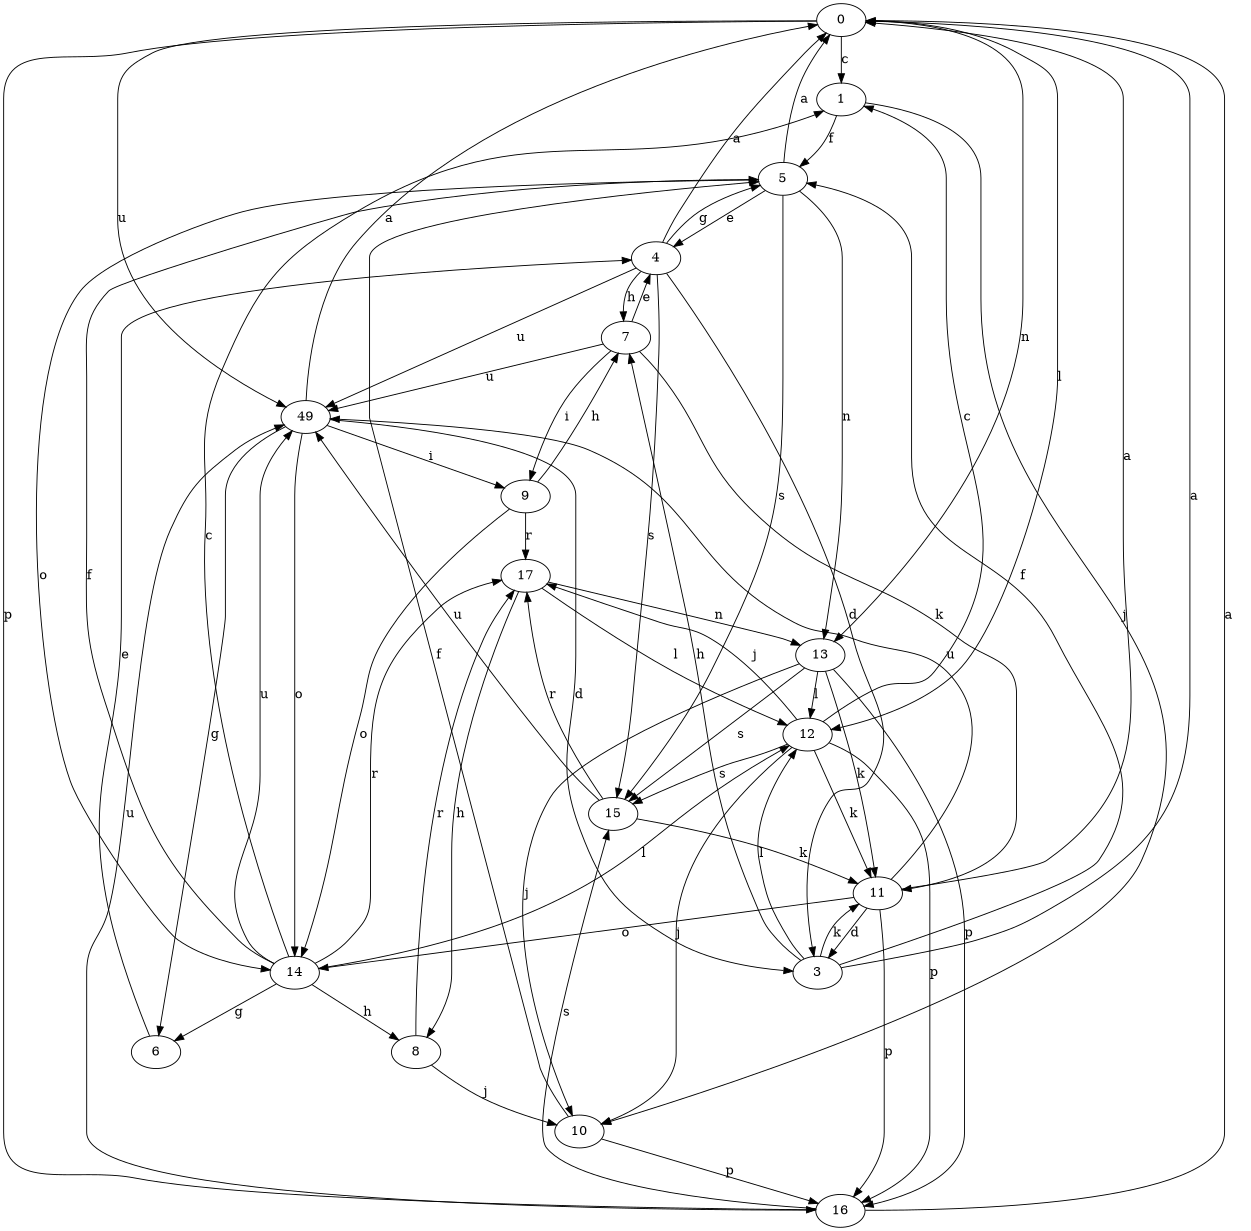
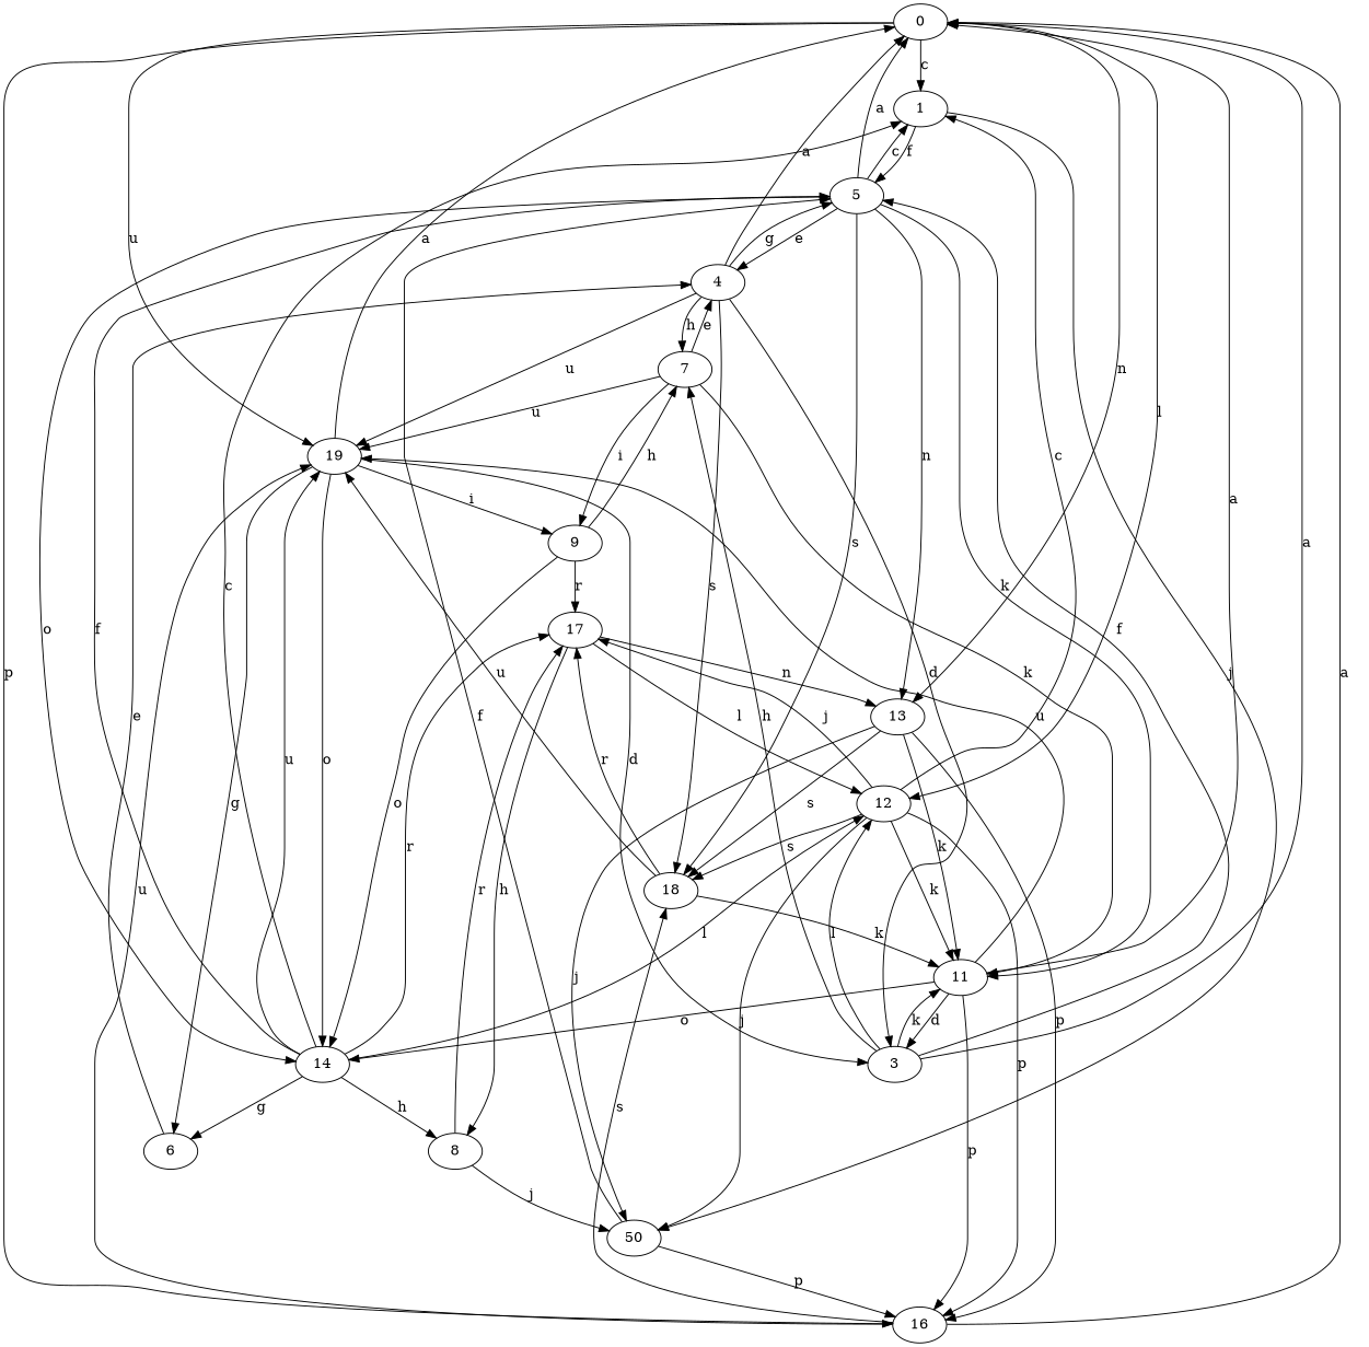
  strict digraph {
    0
    1
    12
    13
    16
-   19 [label=49]
+   19
    5
-   10
+   10 [label=50]
    11
-   18 [label=15]
+   18
    17
    3
    14
    6
    9
    4
    7
    8
    0 -> 1 [label=c]
    0 -> 12 [label=l]
    0 -> 13 [label=n]
    0 -> 16 [label=p]
    0 -> 19 [label=u]
    1 -> 5 [label=f]
    1 -> 10 [label=j]
    12 -> 1 [label=c]
    12 -> 16 [label=p]
    12 -> 10 [label=j]
    12 -> 11 [label=k]
    12 -> 18 [label=s]
    12 -> 17 [label=j]
-   13 -> 12 [label=l]
    13 -> 16 [label=p]
    13 -> 10 [label=j]
    13 -> 11 [label=k]
    13 -> 18 [label=s]
    16 -> 0 [label=a]
    16 -> 19 [label=u]
    16 -> 18 [label=s]
    19 -> 0 [label=a]
    19 -> 3 [label=d]
    19 -> 14 [label=o]
    19 -> 6 [label=g]
    19 -> 9 [label=i]
    5 -> 0 [label=a]
+   5 -> 1 [label=c]
    5 -> 13 [label=n]
+   5 -> 11 [label=k]
    5 -> 18 [label=s]
    5 -> 14 [label=o]
    5 -> 4 [label=e]
    10 -> 16 [label=p]
    10 -> 5 [label=f]
    11 -> 0 [label=a]
    11 -> 16 [label=p]
    11 -> 19 [label=u]
    11 -> 3 [label=d]
    11 -> 14 [label=o]
    18 -> 19 [label=u]
    18 -> 11 [label=k]
    18 -> 17 [label=r]
    17 -> 12 [label=l]
    17 -> 13 [label=n]
    17 -> 8 [label=h]
    3 -> 0 [label=a]
    3 -> 12 [label=l]
    3 -> 5 [label=f]
    3 -> 11 [label=k]
    3 -> 7 [label=h]
    14 -> 1 [label=c]
    14 -> 12 [label=l]
    14 -> 19 [label=u]
    14 -> 5 [label=f]
    14 -> 17 [label=r]
    14 -> 6 [label=g]
    14 -> 8 [label=h]
    6 -> 4 [label=e]
    9 -> 17 [label=r]
    9 -> 14 [label=o]
    9 -> 7 [label=h]
    4 -> 0 [label=a]
    4 -> 19 [label=u]
    4 -> 5 [label=g]
    4 -> 18 [label=s]
    4 -> 3 [label=d]
    4 -> 7 [label=h]
    7 -> 19 [label=u]
    7 -> 11 [label=k]
    7 -> 9 [label=i]
    7 -> 4 [label=e]
    8 -> 10 [label=j]
    8 -> 17 [label=r]
  }
